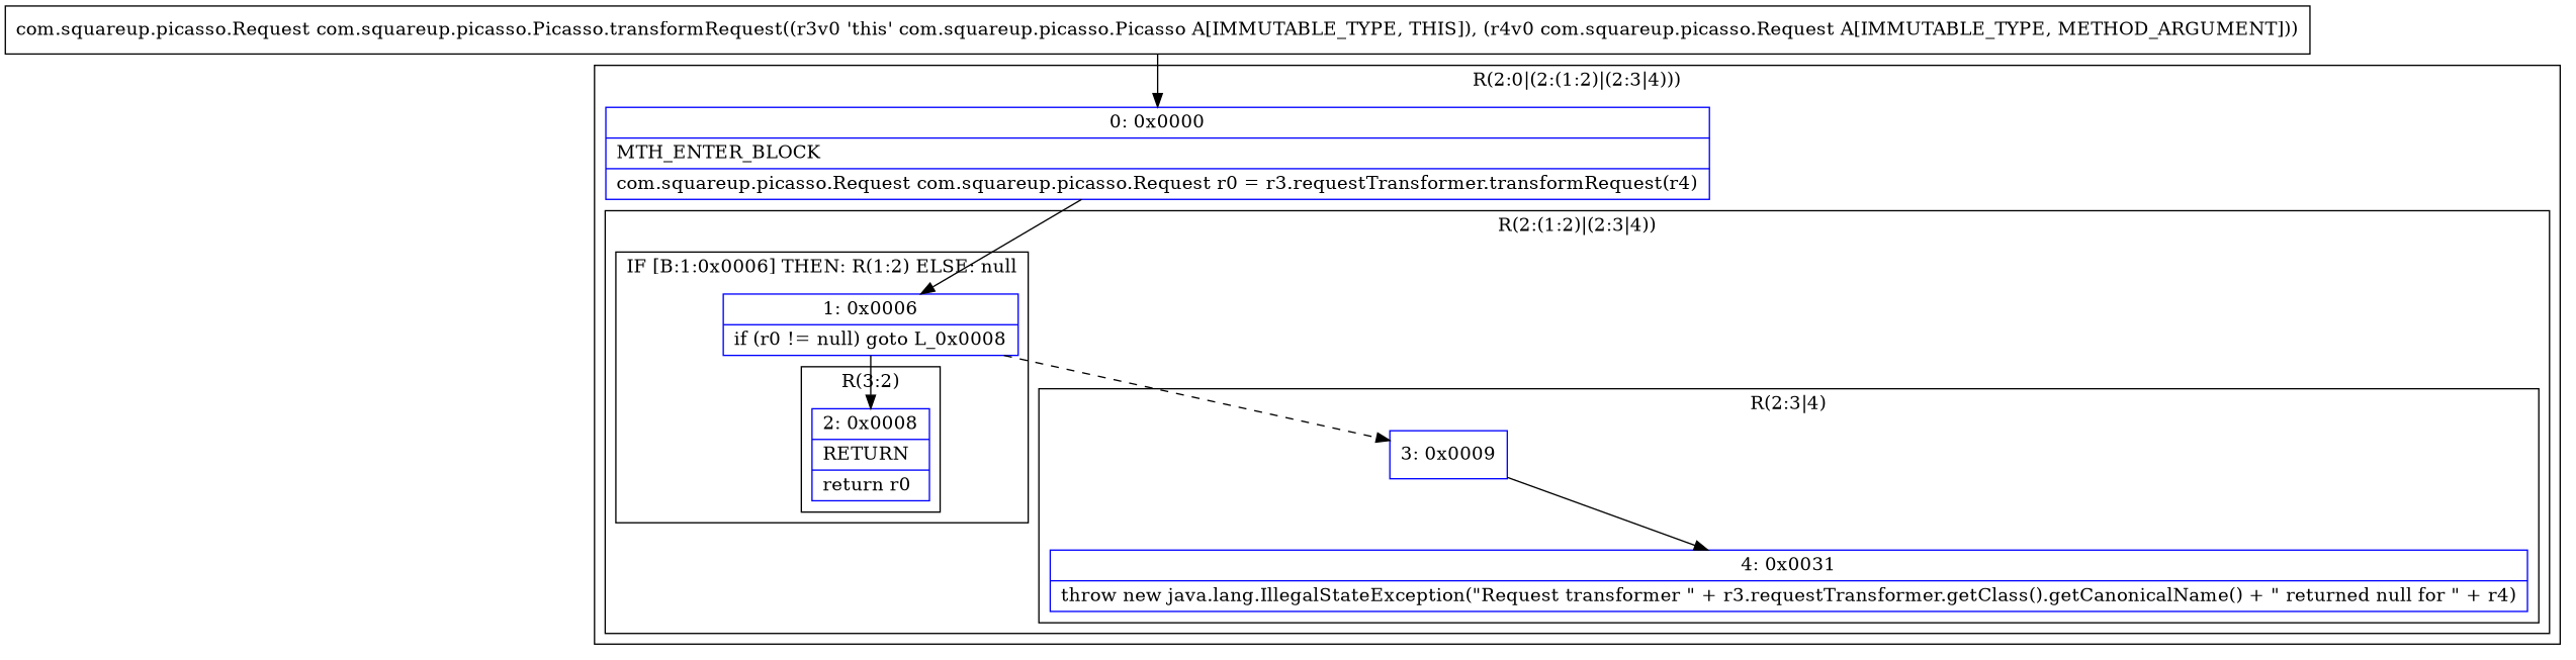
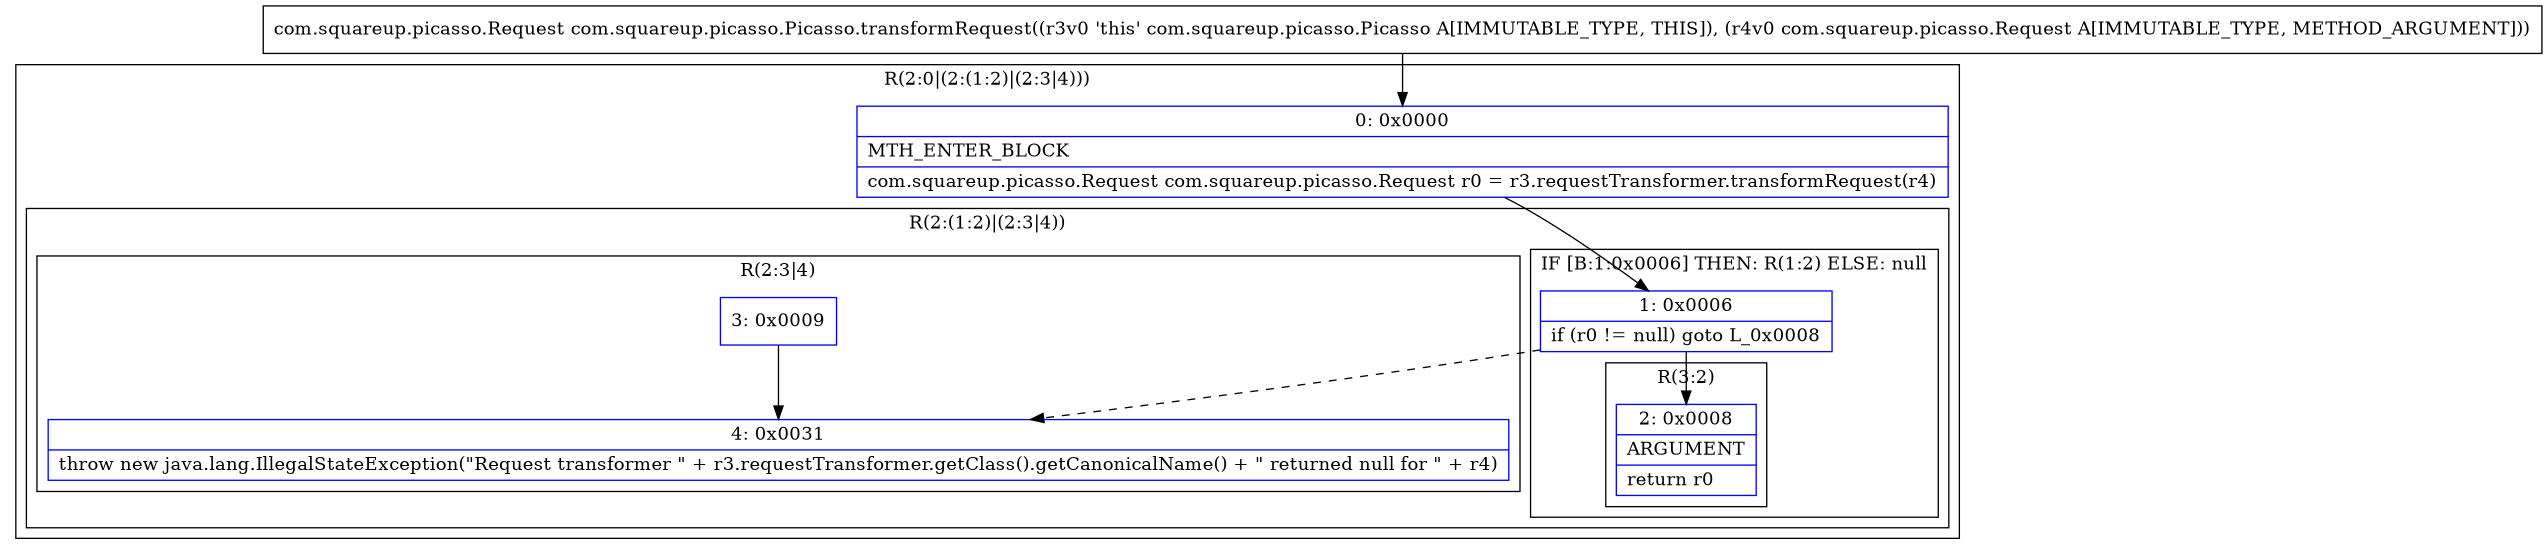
  digraph {
    node [color=blue shape=record]
-   n1 [label="{2\:\ 0x0008|RETURN\l|return r0\l}"]
+   n1 [label="{2\:\ 0x0008|ARGUMENT\l|return r0\l}"]
    n2 [label="{1\:\ 0x0006|if (r0 != null) goto L_0x0008\l}"]
    n3 [label="{3\:\ 0x0009}"]
    n4 [label="{4\:\ 0x0031|throw new java.lang.IllegalStateException(\"Request transformer \" + r3.requestTransformer.getClass().getCanonicalName() + \" returned null for \" + r4)\l}"]
    n5 [label="{0\:\ 0x0000|MTH_ENTER_BLOCK\l|com.squareup.picasso.Request com.squareup.picasso.Request r0 = r3.requestTransformer.transformRequest(r4)\l}"]
    n6 [label="{com.squareup.picasso.Request com.squareup.picasso.Picasso.transformRequest((r3v0 'this' com.squareup.picasso.Picasso A[IMMUTABLE_TYPE, THIS]), (r4v0 com.squareup.picasso.Request A[IMMUTABLE_TYPE, METHOD_ARGUMENT])) }" color=""]
    subgraph cluster_1 {
      label="R(2:0|(2:(1:2)|(2:3|4)))"
      n5
      subgraph cluster_2 {
        label="R(2:(1:2)|(2:3|4))"
        subgraph cluster_3 {
          label="IF [B:1:0x0006] THEN: R(1:2) ELSE: null"
          n2
          subgraph cluster_4 {
            label="R(3:2)"
            n1
          }
        }
        subgraph cluster_5 {
          label="R(2:3|4)"
          n3
          n4
        }
      }
    }
    n2 -> n1
-   n2 -> n3 [style=dashed]
+   n2 -> n4 [style=dashed]
    n3 -> n4
    n5 -> n2
    n6 -> n5
  }
